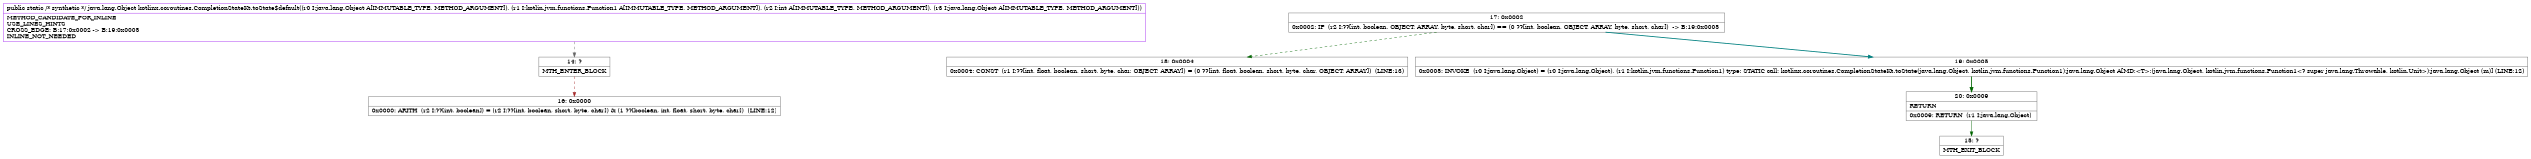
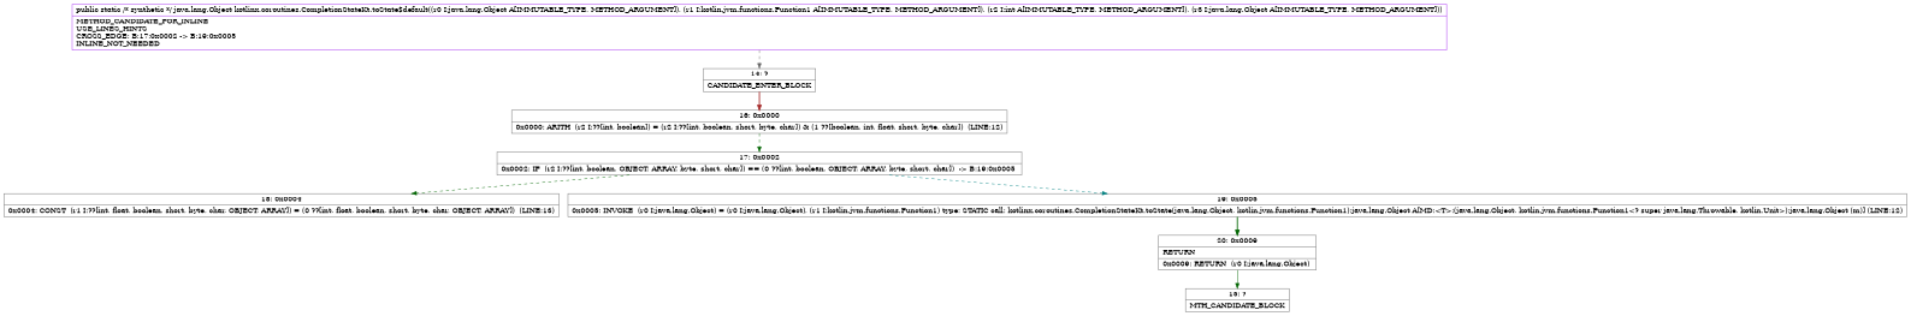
  digraph {
    node [color=gray40 shape=record]
    edge [color=darkgreen style=dashed]
-   n1 [label="{14\:\ ?|MTH_ENTER_BLOCK\l}"]
+   n1 [label="{14\:\ ?|CANDIDATE_ENTER_BLOCK\l}"]
    n2 [label="{16\:\ 0x0000|0x0000: ARITH  (r2 I:??[int, boolean]) = (r2 I:??[int, boolean, short, byte, char]) & (1 ??[boolean, int, float, short, byte, char])  (LINE:12)\l}"]
    n3 [label="{17\:\ 0x0002|0x0002: IF  (r2 I:??[int, boolean, OBJECT, ARRAY, byte, short, char]) == (0 ??[int, boolean, OBJECT, ARRAY, byte, short, char])  \-\> B:19:0x0005 \l}"]
    n4 [label="{18\:\ 0x0004|0x0004: CONST  (r1 I:??[int, float, boolean, short, byte, char, OBJECT, ARRAY]) = (0 ??[int, float, boolean, short, byte, char, OBJECT, ARRAY])  (LINE:13)\l}"]
    n5 [label="{19\:\ 0x0005|0x0005: INVOKE  (r0 I:java.lang.Object) = (r0 I:java.lang.Object), (r1 I:kotlin.jvm.functions.Function1) type: STATIC call: kotlinx.coroutines.CompletionStateKt.toState(java.lang.Object, kotlin.jvm.functions.Function1):java.lang.Object A[MD:\<T\>:(java.lang.Object, kotlin.jvm.functions.Function1\<? super java.lang.Throwable, kotlin.Unit\>):java.lang.Object (m)] (LINE:12)\l}"]
-   n6 [label="{20\:\ 0x0009|RETURN\l|0x0009: RETURN  (r1 I:java.lang.Object) \l}"]
-   n7 [label="{15\:\ ?|MTH_EXIT_BLOCK\l}"]
+   n6 [label="{20\:\ 0x0009|RETURN\l|0x0009: RETURN  (r0 I:java.lang.Object) \l}"]
+   n7 [label="{15\:\ ?|MTH_CANDIDATE_BLOCK\l}"]
    n8 [color=purple label="{public static \/* synthetic *\/ java.lang.Object kotlinx.coroutines.CompletionStateKt.toState$default((r0 I:java.lang.Object A[IMMUTABLE_TYPE, METHOD_ARGUMENT]), (r1 I:kotlin.jvm.functions.Function1 A[IMMUTABLE_TYPE, METHOD_ARGUMENT]), (r2 I:int A[IMMUTABLE_TYPE, METHOD_ARGUMENT]), (r3 I:java.lang.Object A[IMMUTABLE_TYPE, METHOD_ARGUMENT]))  | METHOD_CANDIDATE_FOR_INLINE\lUSE_LINES_HINTS\lCROSS_EDGE: B:17:0x0002 \-\> B:19:0x0005\lINLINE_NOT_NEEDED\l}"]
-   n1 -> n2 [color=brown]
+   n1 -> n2 [color=brown style=bold]
+   n2 -> n3
    n3 -> n4
-   n3 -> n5 [color=teal style=bold]
+   n3 -> n5 [color=teal]
    n5 -> n6 [style=bold]
    n6 -> n7 [style=solid]
    n8 -> n1 [color=gray40]
  }
